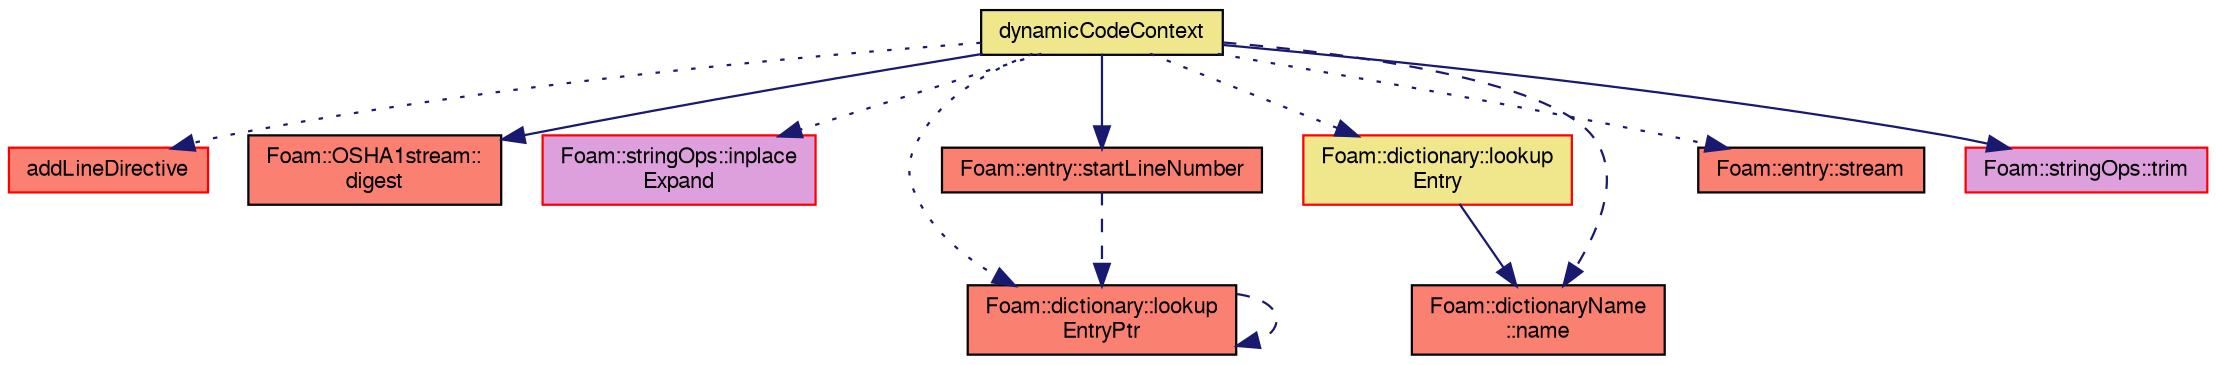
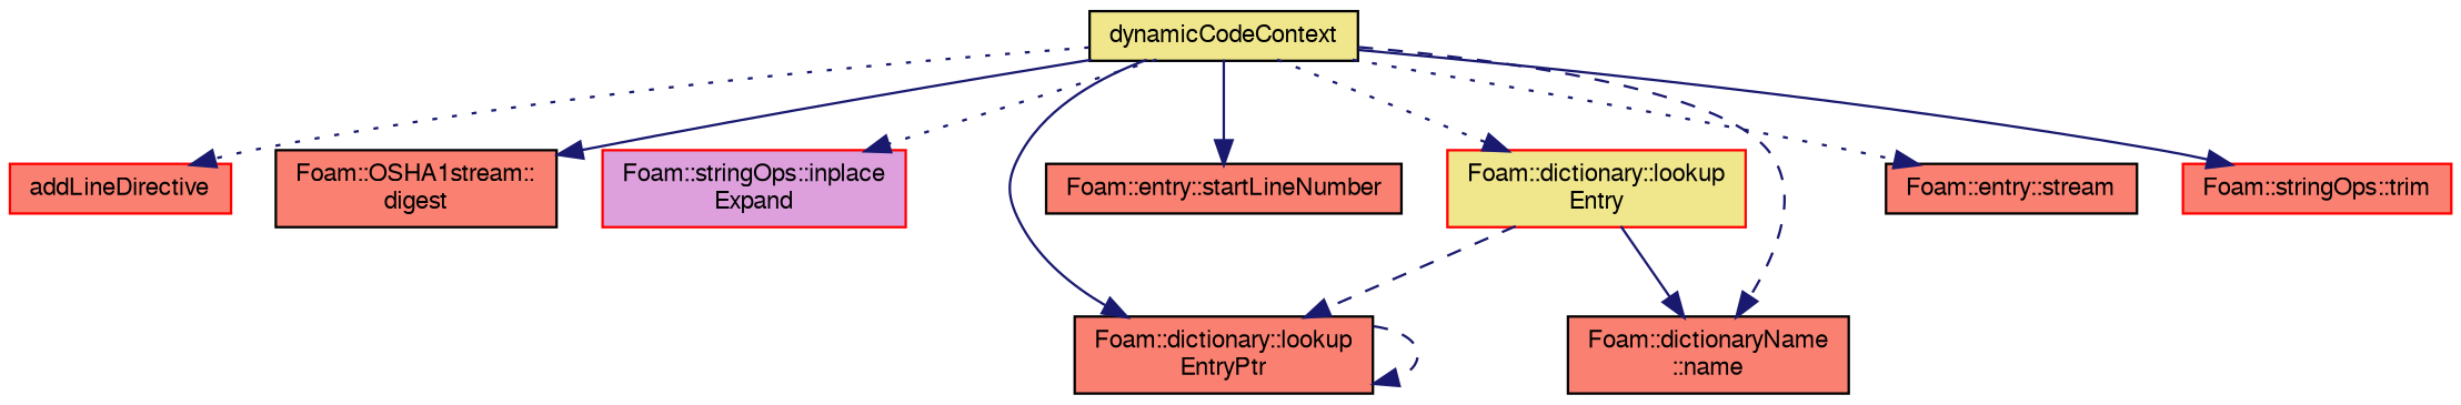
  digraph {
    rankdir=TB
    node [color=black fillcolor=salmon fontname=FreeSans fontsize=10 shape=record style=filled]
    edge [color=midnightblue fontname=FreeSans fontsize=10 labelfontname=FreeSans labelfontsize=10 style=solid]
    n1 [fillcolor=khaki fontcolor=black height=0.2 label=dynamicCodeContext width=0.4]
    n2 [color=red height=0.2 label=addLineDirective width=0.4]
    n3 [height=0.2 label="Foam::OSHA1stream::\ldigest" width=0.4]
    n4 [color=red fillcolor=plum height=0.2 label="Foam::stringOps::inplace\lExpand" width=0.4]
    n5 [color=red fillcolor=khaki height=0.2 label="Foam::dictionary::lookup\lEntry" width=0.4]
    n6 [height=0.2 label="Foam::dictionary::lookup\lEntryPtr" width=0.4]
    n7 [height=0.2 label="Foam::dictionaryName\l::name" width=0.4]
    n8 [height=0.2 label="Foam::entry::startLineNumber" width=0.4]
    n9 [height=0.2 label="Foam::entry::stream" width=0.4]
-   n10 [color=red fillcolor=plum height=0.2 label="Foam::stringOps::trim" width=0.4]
+   n10 [color=red height=0.2 label="Foam::stringOps::trim" width=0.4]
    n1 -> n2 [style=dotted]
    n1 -> n3
    n1 -> n4 [style=dotted]
    n1 -> n5 [style=dotted]
-   n1 -> n6 [style=dotted]
+   n1 -> n6
    n1 -> n7 [style=dashed]
    n1 -> n8
    n1 -> n9 [style=dotted]
    n1 -> n10
-   n8 -> n6 [style=dashed]
+   n5 -> n6 [style=dashed]
    n5 -> n7
    n6 -> n6 [style=dashed]
  }
